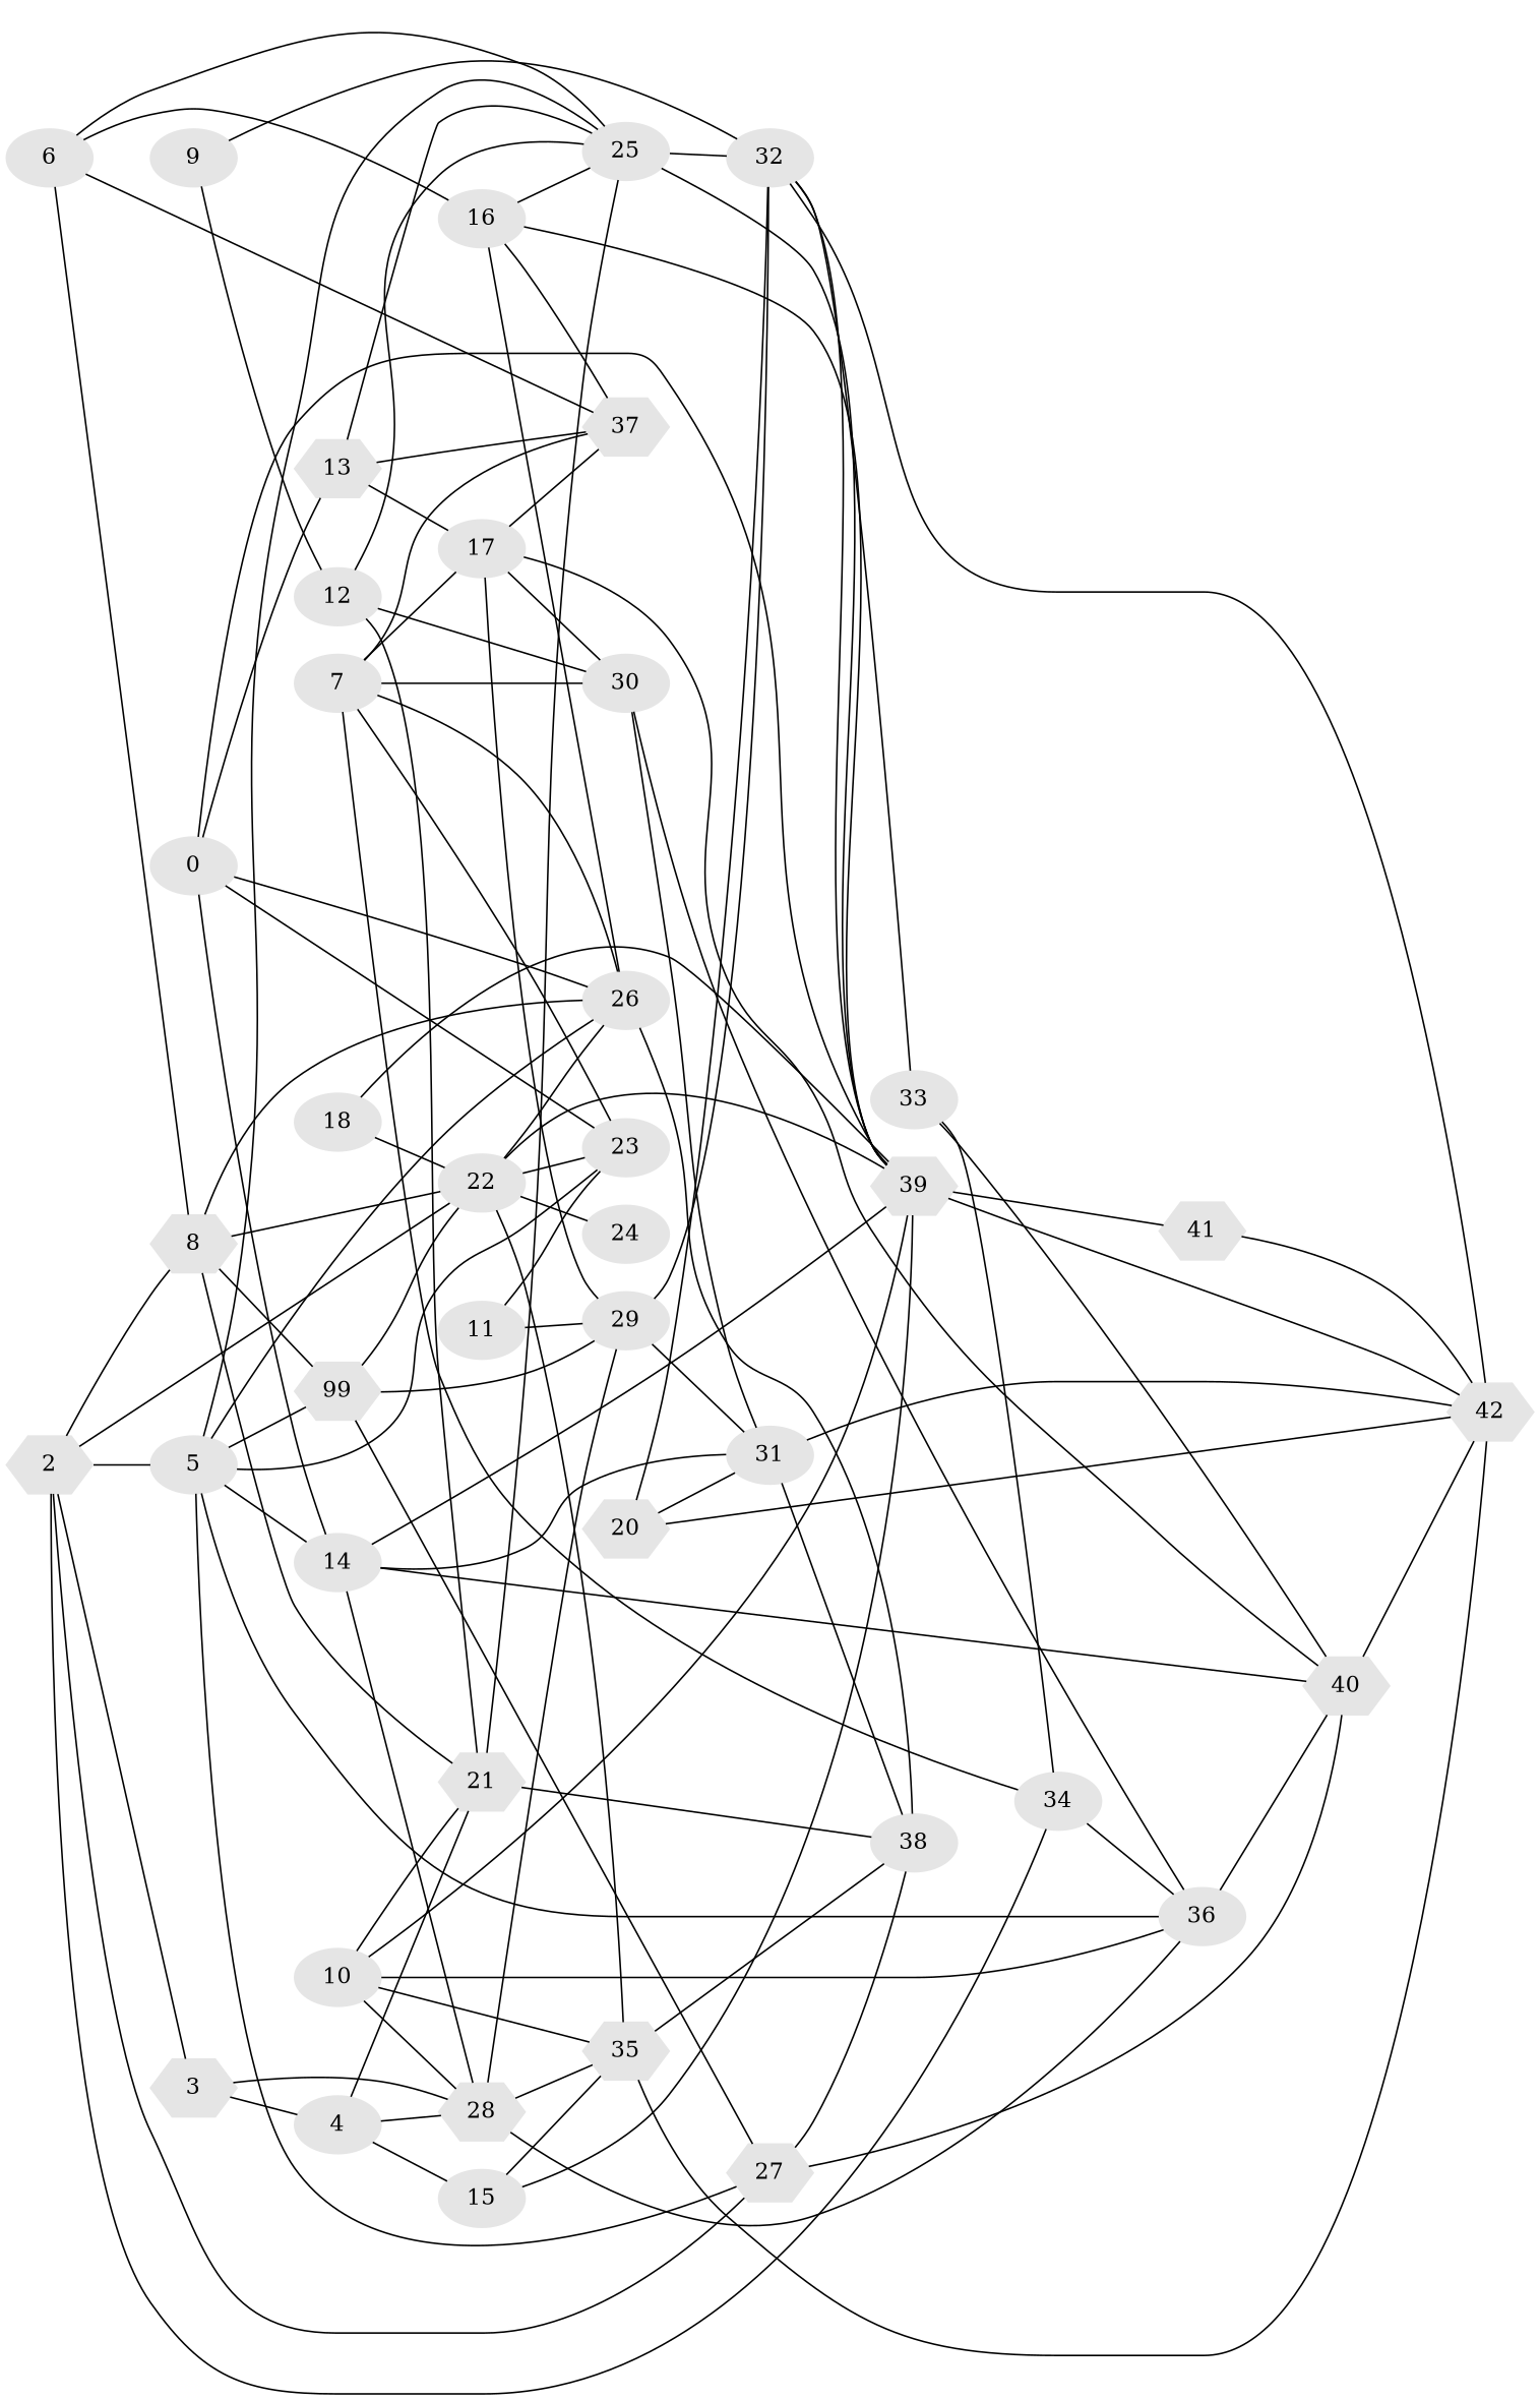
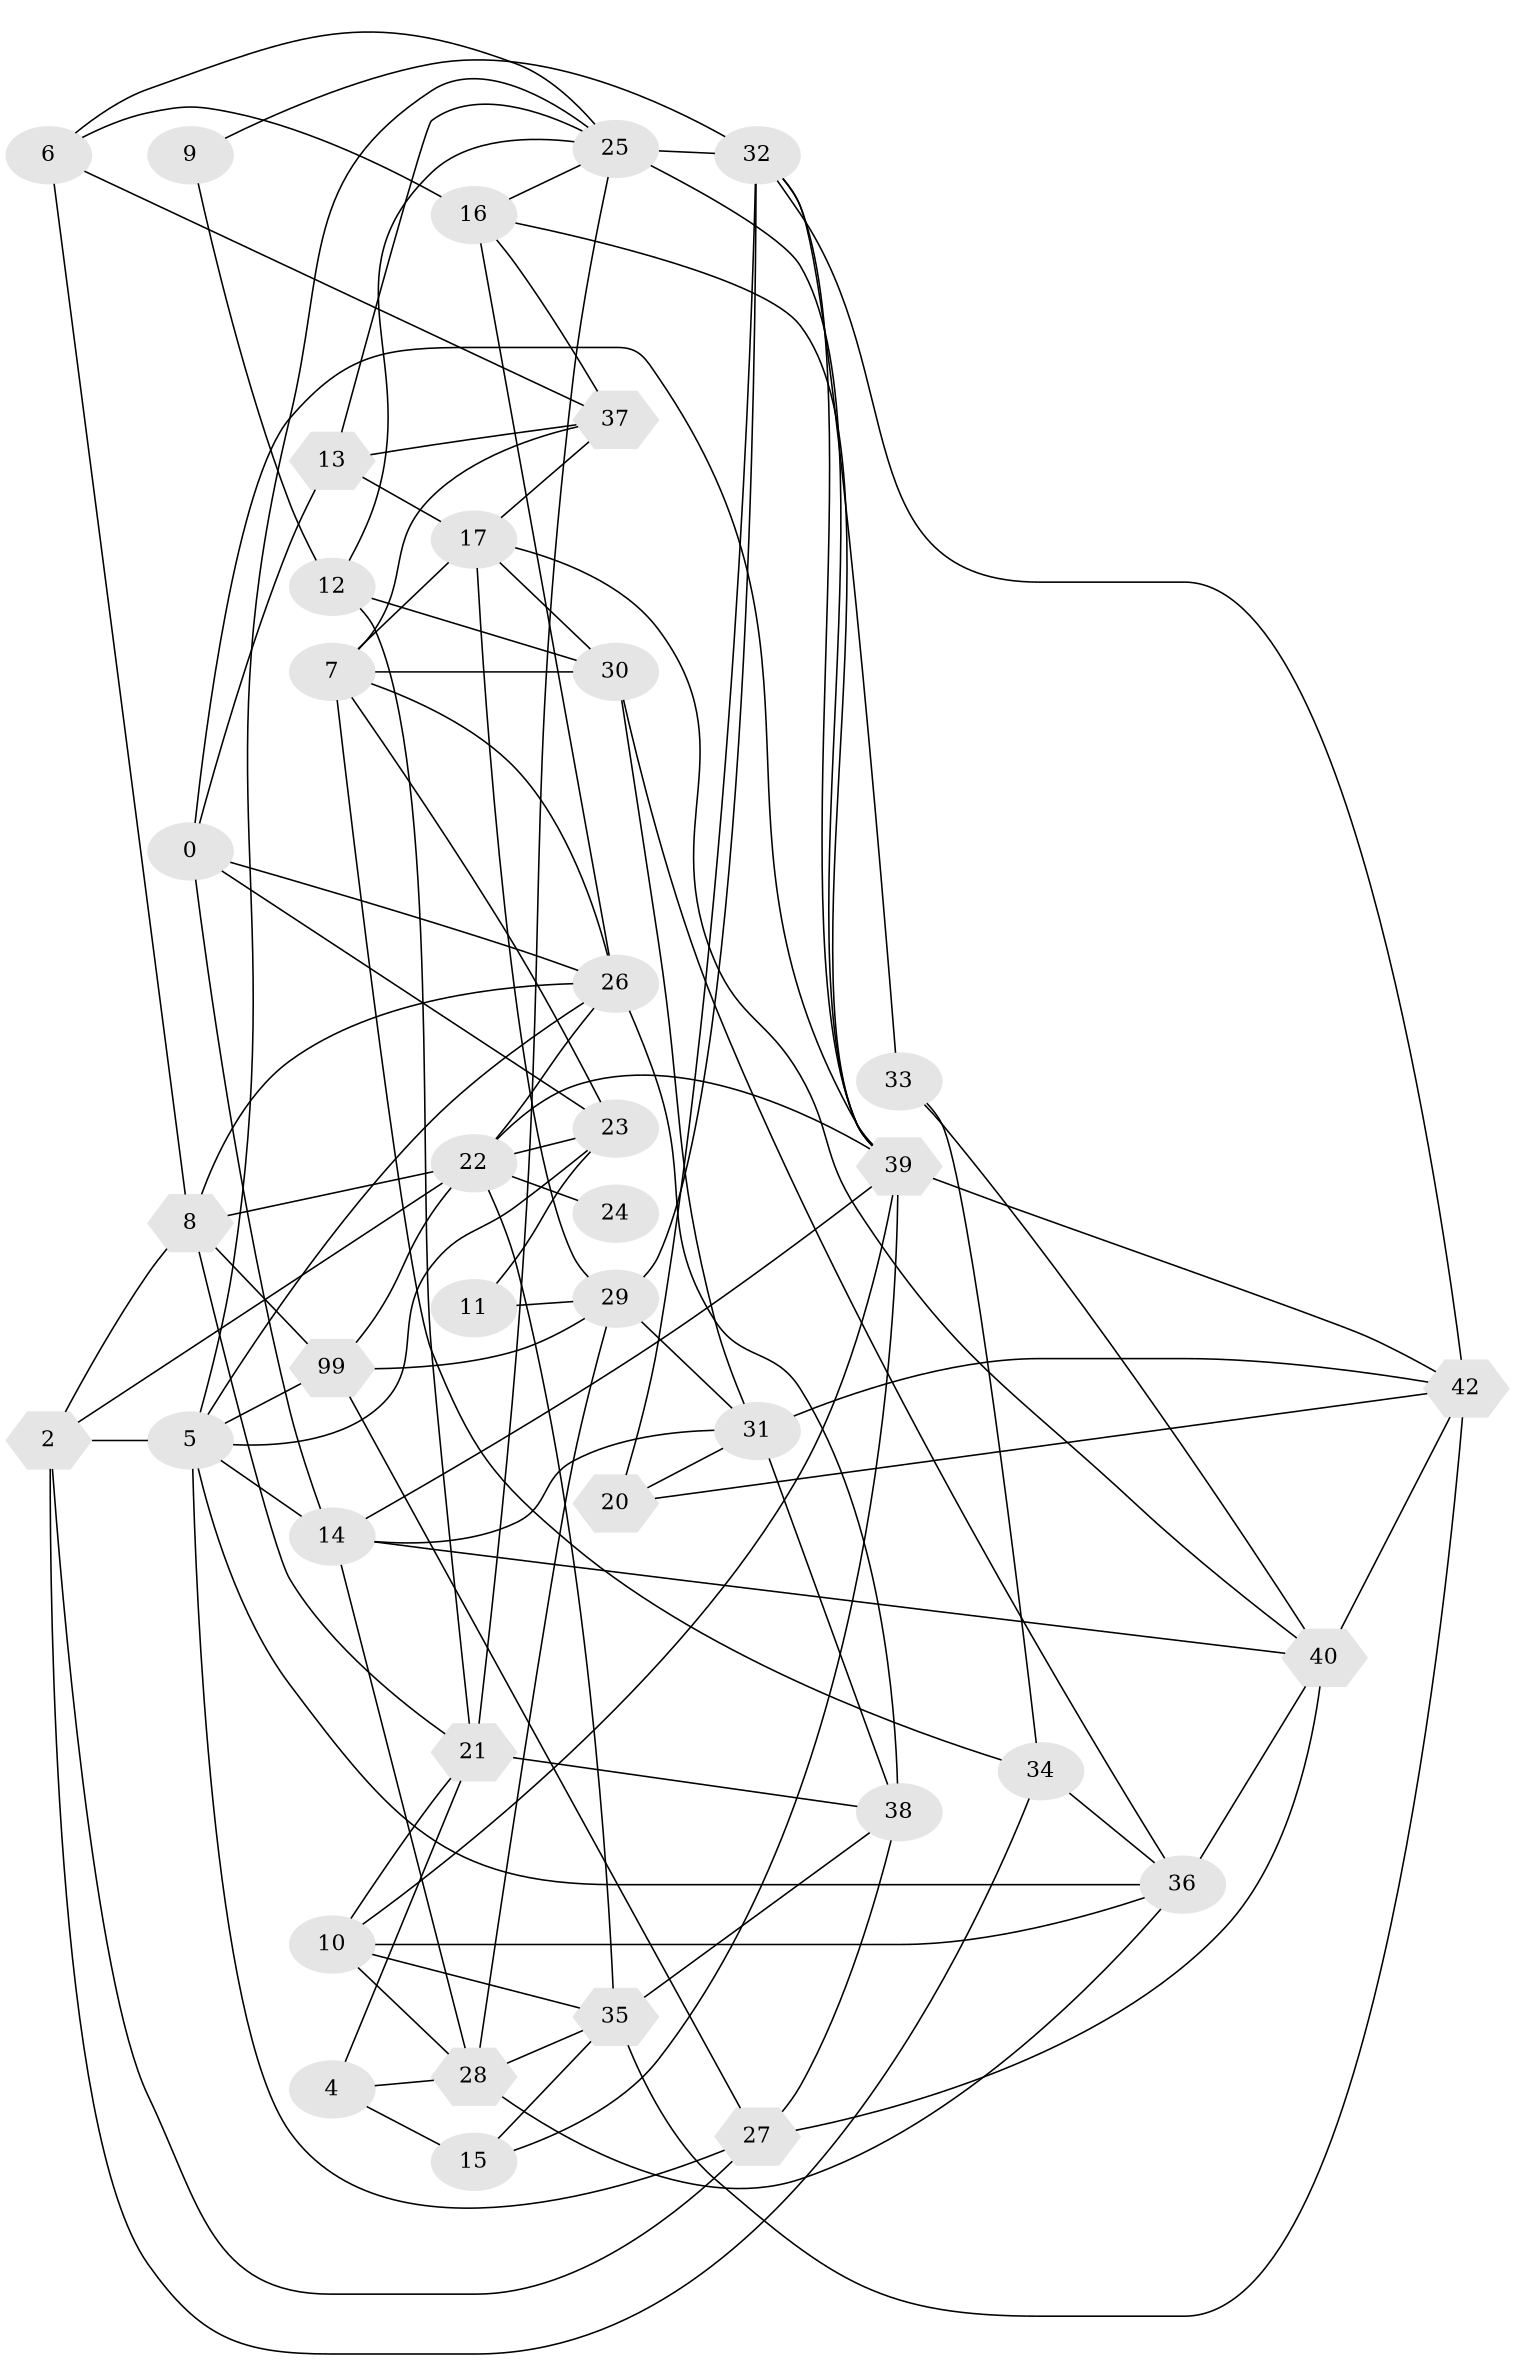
  graph {
    rankdir=LR
    node [color=gray90 shape=ellipse style=filled]
    edge [weight=1.0]
    n1 [label=0]
    13 [shape=hexagon]
    14
    23
    26
    39 [shape=hexagon]
    25
    37 [shape=hexagon]
    17
    28 [shape=hexagon]
    31
    40 [shape=hexagon]
    38
    42 [shape=hexagon]
-   41 [shape=hexagon]
    2 [shape=hexagon]
-   3 [shape=hexagon]
    5
    8 [shape=hexagon]
    22
    27 [shape=hexagon]
    34
    4
    n24 [label=99 shape=hexagon]
    36
    21 [shape=hexagon]
    35 [shape=hexagon]
    24
    15
    29
    32
    6
    16
    7
    30
    9
    12
    33
    10
    11
-   18
    20 [shape=hexagon]
    n1 -- 13
    n1 -- 14
    n1 -- 23
    n1 -- 26
    n1 -- 39
    13 -- 25
    13 -- 37
    13 -- 17
    14 -- 39
    14 -- 28
    14 -- 31
    14 -- 40
    26 -- 38
    39 -- 42
-   39 -- 41
    25 -- 39
    25 -- 32
    17 -- 37
    17 -- 40
    17 -- 29
    17 -- 30
    28 -- 36
    28 -- 35
    28 -- 29
    31 -- 38
    31 -- 42
    40 -- 42
-   41 -- 42
-   2 -- 3
    2 -- 5
    2 -- 8
    2 -- 22 [weight=2.0]
    2 -- 27
    2 -- 34
-   3 -- 28
-   3 -- 4 [weight=2.0]
    5 -- 14
    5 -- 23
    5 -- 26
    5 -- 25
    5 -- 27
    5 -- n24
    5 -- 36
    8 -- 26
    8 -- 22
    8 -- n24 [weight=2.0]
    8 -- 21
    22 -- 23
    22 -- 26
    22 -- 39
    22 -- 35
    22 -- 24 [weight=2.0]
    27 -- 40 [weight=2.0]
    27 -- 38
    34 -- 36
    4 -- 28
    4 -- 21
    4 -- 15
    n24 -- 22
    n24 -- 27
    n24 -- 29 [weight=2.0]
    36 -- 40
    21 -- 25
    21 -- 38 [weight=2.0]
    35 -- 38
    35 -- 42
    15 -- 39
    15 -- 35
    29 -- 31
    29 -- 32
    32 -- 39
    32 -- 42
    32 -- 33
    6 -- 25
    6 -- 37
    6 -- 8
    6 -- 16
    16 -- 26 [weight=2.0]
    16 -- 39
    16 -- 25
    16 -- 37
    7 -- 23
    7 -- 26 [weight=2.0]
    7 -- 37
    7 -- 17 [weight=2.0]
    7 -- 34
    7 -- 30 [weight=3.0]
    30 -- 31
    30 -- 36
    9 -- 32
    9 -- 12
    12 -- 25
    12 -- 21
    12 -- 30 [weight=2.0]
    33 -- 40
    33 -- 34
    10 -- 39 [weight=2.0]
    10 -- 28
    10 -- 36 [weight=2.0]
    10 -- 21
    10 -- 35
    11 -- 23
    11 -- 29
-   18 -- 39
-   18 -- 22
    20 -- 31
    20 -- 42 [weight=2.0]
    20 -- 32
  }
